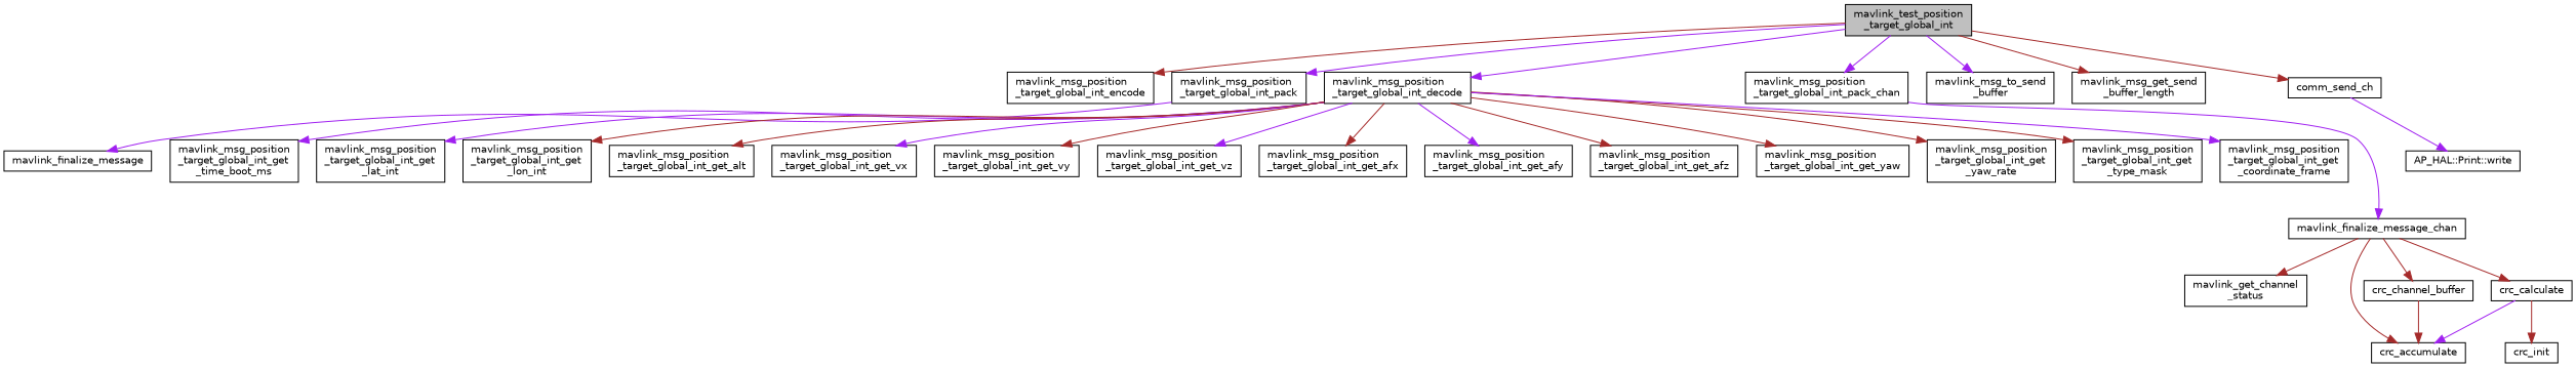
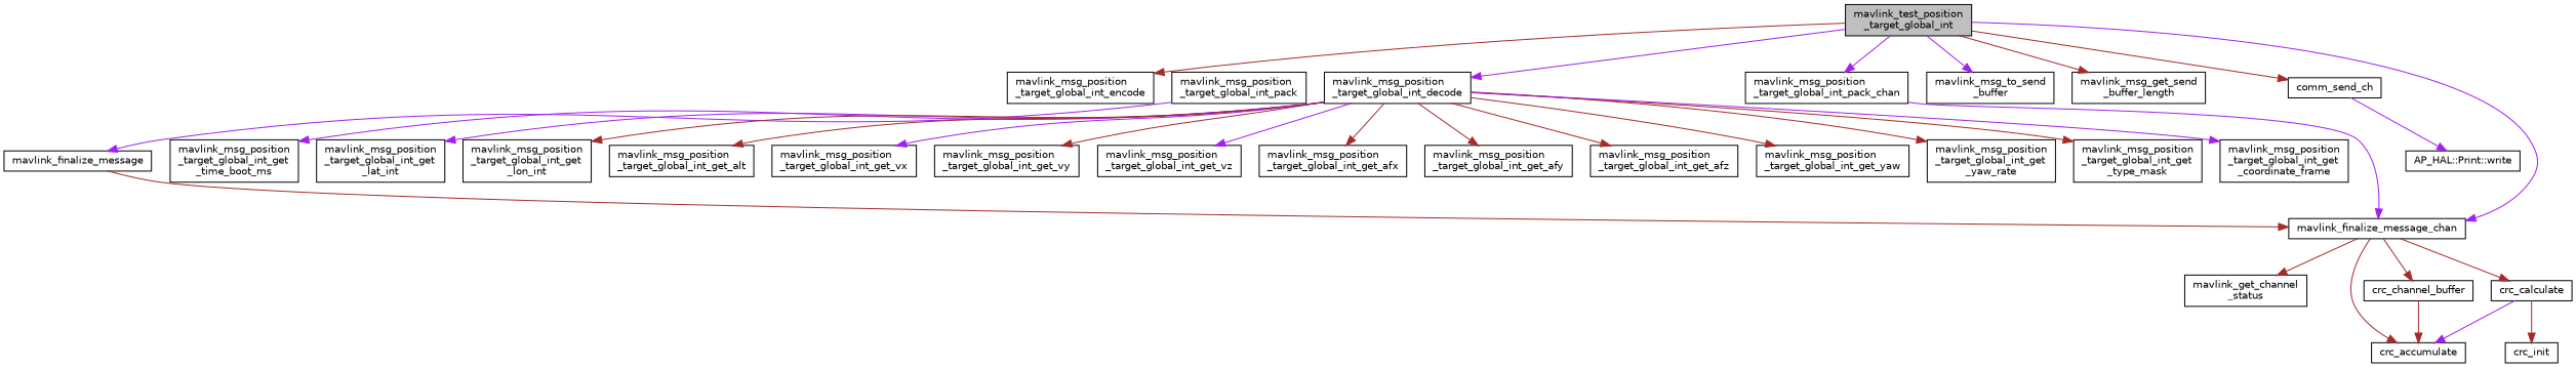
  digraph {
    rankdir=TB
    node [color=black fillcolor=white fontname=Helvetica fontsize=10 shape=record style=filled]
    edge [color=brown fontname=Helvetica fontsize=10 labelfontname=Helvetica labelfontsize=10 style=solid]
    n1 [fillcolor=grey75 fontcolor=black height=0.2 label="mavlink_test_position\l_target_global_int" width=0.4]
    n2 [height=0.2 label="mavlink_msg_position\l_target_global_int_encode" width=0.4]
    n3 [height=0.2 label="mavlink_msg_position\l_target_global_int_pack" width=0.4]
    n4 [height=0.2 label="mavlink_msg_position\l_target_global_int_decode" width=0.4]
    n5 [height=0.2 label="mavlink_msg_position\l_target_global_int_pack_chan" width=0.4]
    n6 [height=0.2 label="mavlink_msg_to_send\l_buffer" width=0.4]
    n7 [height=0.2 label="mavlink_msg_get_send\l_buffer_length" width=0.4]
    n8 [height=0.2 label=comm_send_ch width=0.4]
    n9 [height=0.2 label=mavlink_finalize_message width=0.4]
    n10 [height=0.2 label="mavlink_msg_position\l_target_global_int_get\l_time_boot_ms" width=0.4]
    n11 [height=0.2 label="mavlink_msg_position\l_target_global_int_get\l_lat_int" width=0.4]
    n12 [height=0.2 label="mavlink_msg_position\l_target_global_int_get\l_lon_int" width=0.4]
    n13 [height=0.2 label="mavlink_msg_position\l_target_global_int_get_alt" width=0.4]
    n14 [height=0.2 label="mavlink_msg_position\l_target_global_int_get_vx" width=0.4]
    n15 [height=0.2 label="mavlink_msg_position\l_target_global_int_get_vy" width=0.4]
    n16 [height=0.2 label="mavlink_msg_position\l_target_global_int_get_vz" width=0.4]
    n17 [height=0.2 label="mavlink_msg_position\l_target_global_int_get_afx" width=0.4]
    n18 [height=0.2 label="mavlink_msg_position\l_target_global_int_get_afy" width=0.4]
    n19 [height=0.2 label="mavlink_msg_position\l_target_global_int_get_afz" width=0.4]
    n20 [height=0.2 label="mavlink_msg_position\l_target_global_int_get_yaw" width=0.4]
    n21 [height=0.2 label="mavlink_msg_position\l_target_global_int_get\l_yaw_rate" width=0.4]
    n22 [height=0.2 label="mavlink_msg_position\l_target_global_int_get\l_type_mask" width=0.4]
    n23 [height=0.2 label="mavlink_msg_position\l_target_global_int_get\l_coordinate_frame" width=0.4]
    n24 [height=0.2 label=mavlink_finalize_message_chan width=0.4]
    n25 [height=0.2 label="AP_HAL::Print::write" width=0.4]
    n26 [height=0.2 label="mavlink_get_channel\l_status" width=0.4]
    n27 [height=0.2 label=crc_calculate width=0.4]
    n28 [height=0.2 label=crc_accumulate width=0.4]
    n29 [height=0.2 label=crc_channel_buffer width=0.4]
    n30 [height=0.2 label=crc_init width=0.4]
    n1 -> n2
-   n1 -> n3 [color=purple]
+   n1 -> n24 [color=purple]
    n1 -> n4 [color=purple]
    n1 -> n5 [color=purple]
    n1 -> n6 [color=purple]
    n1 -> n7
    n1 -> n8
    n3 -> n9 [color=purple]
    n4 -> n10 [color=purple]
    n4 -> n11 [color=purple]
    n4 -> n12
    n4 -> n13
    n4 -> n14 [color=purple]
    n4 -> n15
    n4 -> n16 [color=purple]
    n4 -> n17
-   n4 -> n18 [color=purple]
+   n4 -> n18
    n4 -> n19
    n4 -> n20
    n4 -> n21
    n4 -> n22
    n4 -> n23 [color=purple]
    n5 -> n24 [color=purple]
    n8 -> n25 [color=purple]
+   n9 -> n24
    n24 -> n26
    n24 -> n27
    n24 -> n28
    n24 -> n29
    n27 -> n28 [color=purple]
    n27 -> n30
    n29 -> n28
  }
